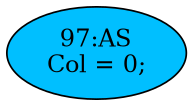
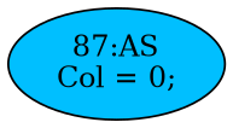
  strict digraph {
-   n1 [ast="<pyverilog.vparser.ast.Assign object at 0x7fa9cb93cb90>" def_var="['Col']" fillcolor=deepskyblue label="97:AS\nCol = 0;" statements="[]" style=filled typ=Assign use_var="[]"]
+   n1 [ast="<pyverilog.vparser.ast.Assign object at 0x7fa9cb93cb90>" def_var="['Col']" fillcolor=deepskyblue label="87:AS\nCol = 0;" statements="[]" style=filled typ=Assign use_var="[]"]
  }
